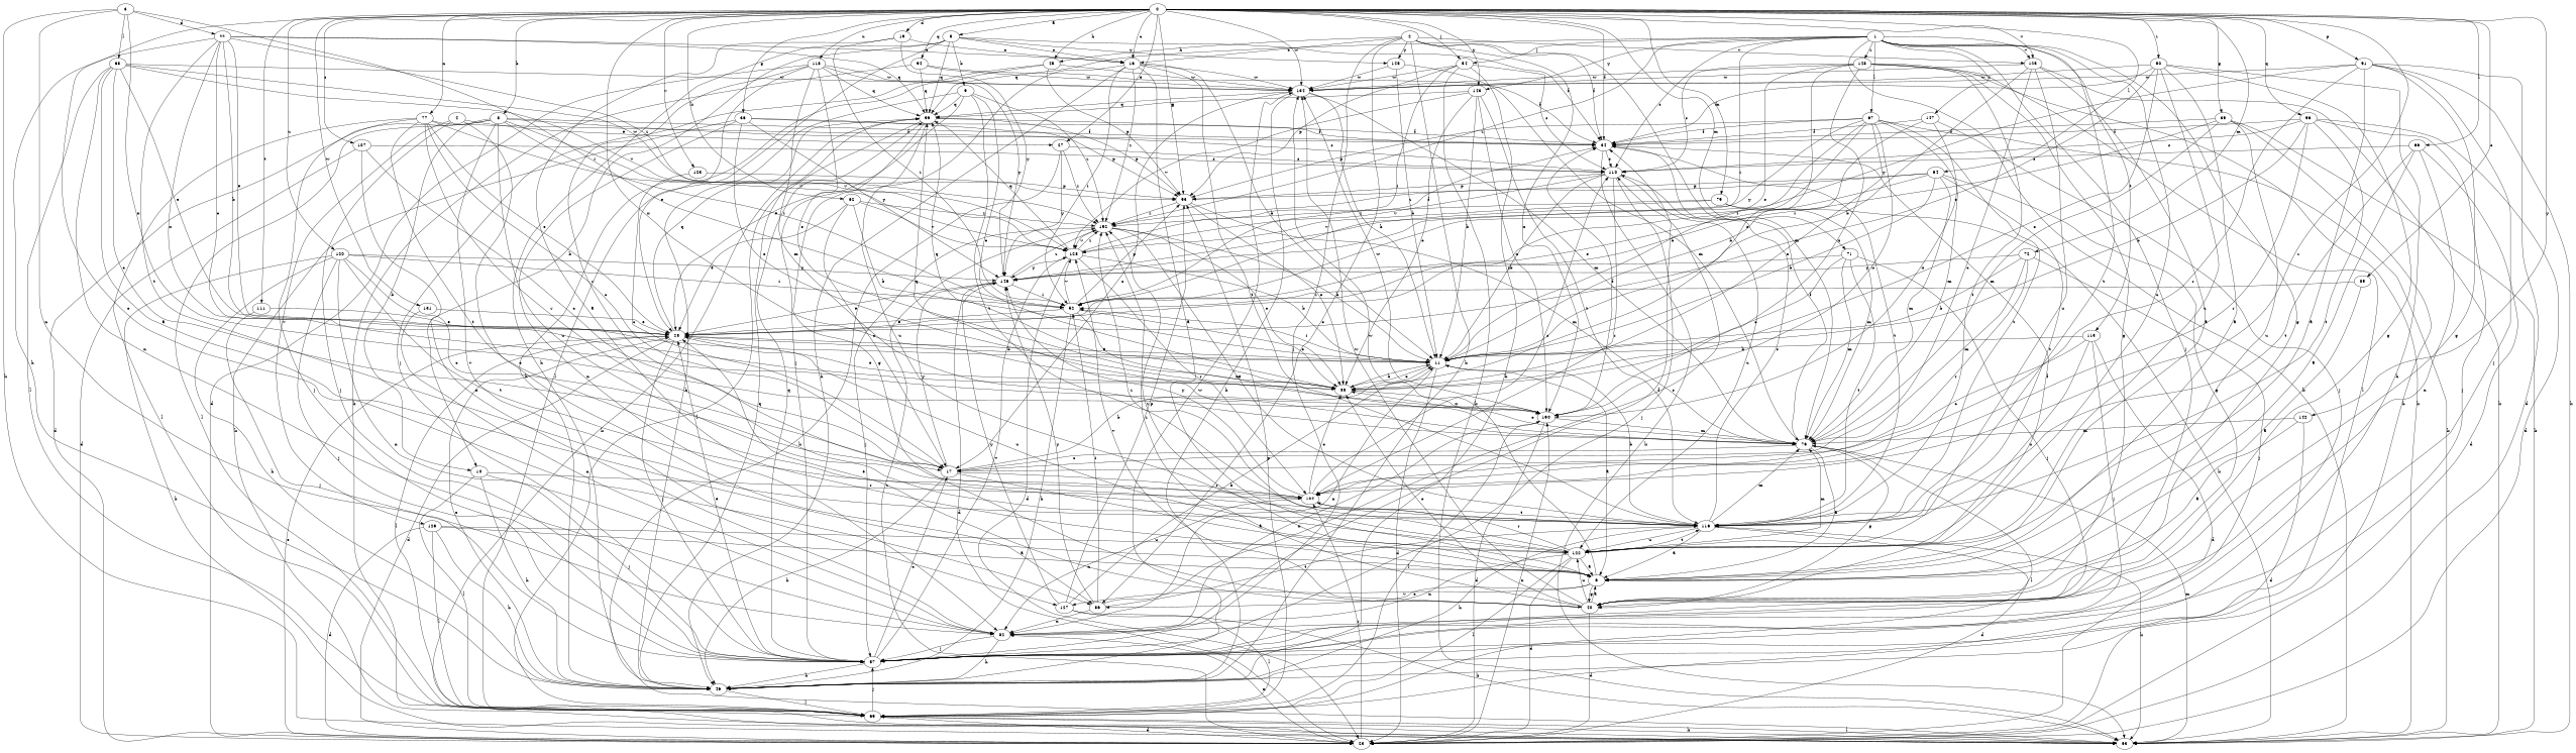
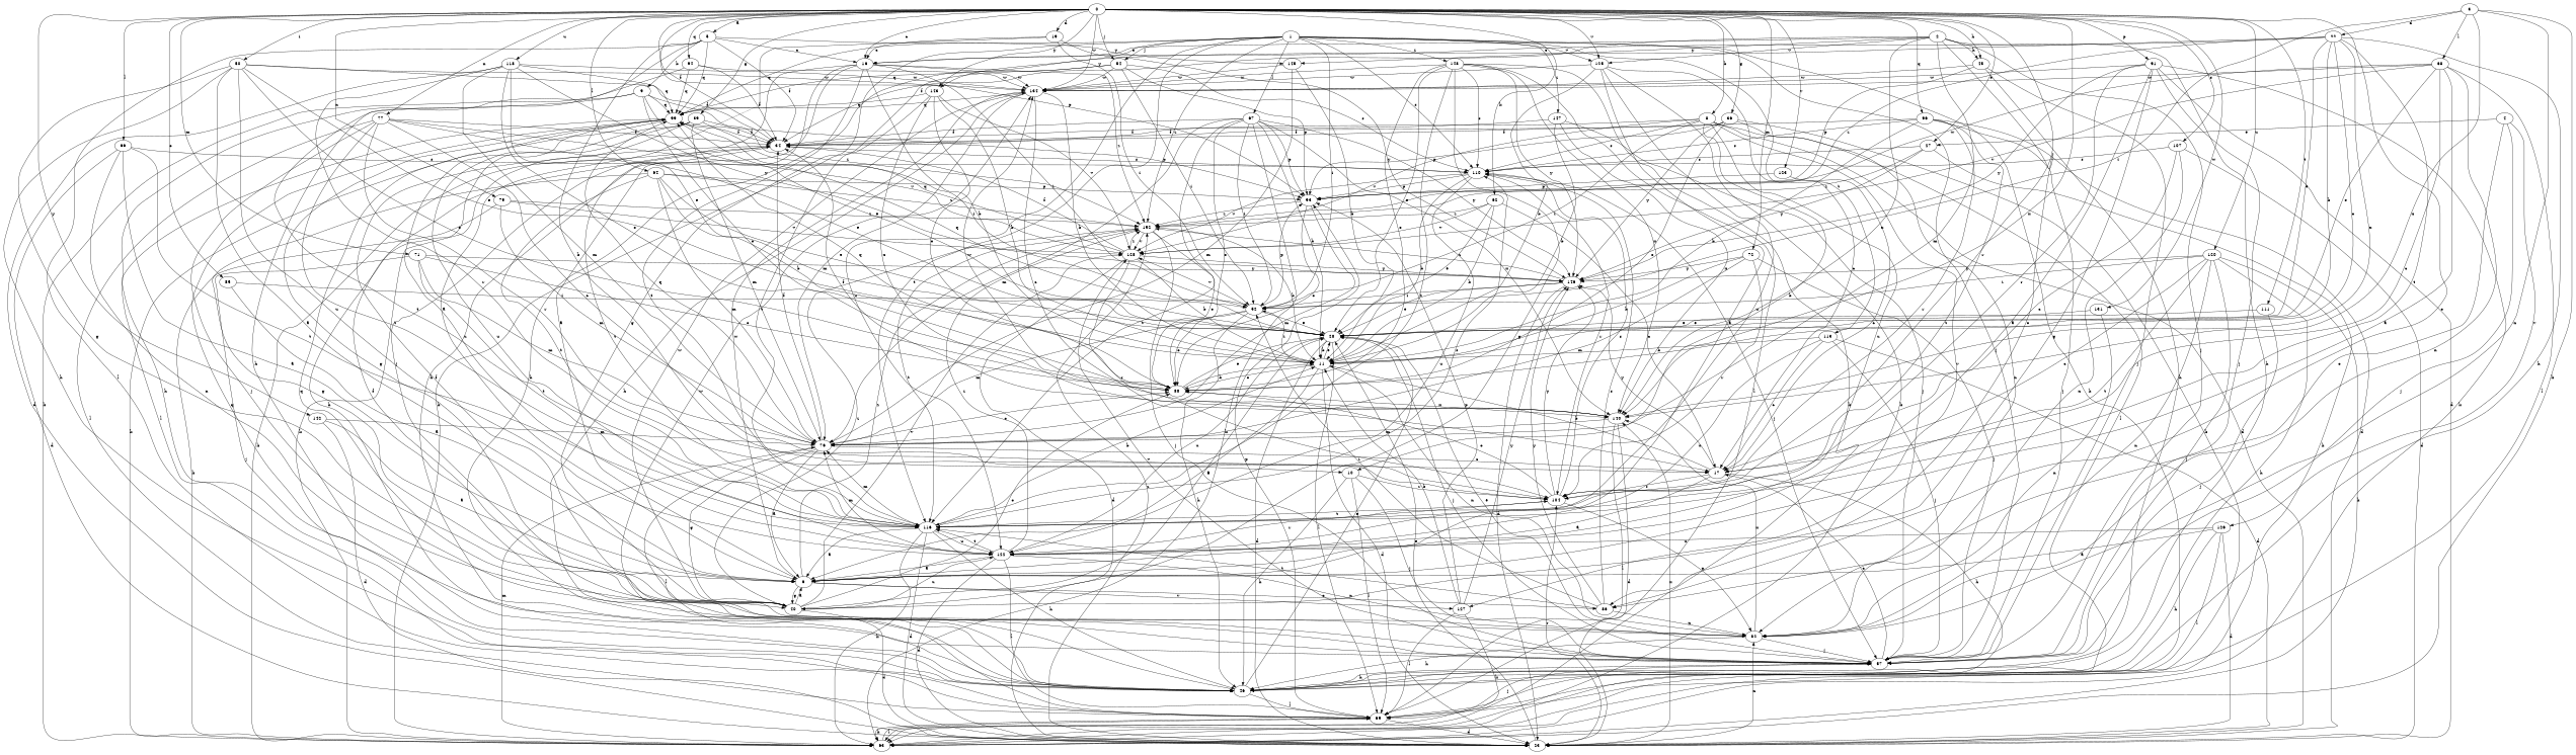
  strict digraph {
    0
    5
    8
    16
    19
    27
    34
    36
    39
    45
    50
    54
    62
    64
    66
    71
    72
    77
    79
    85
    86
    91
    93
    94
    96
    104
    107
    111
    118
    120
    123
    125
    131
    134
-   140 [label=190]
+   140
    142
    143
    99
    46
    145
    9
    10
    69
    52
    110
    122
    127
    23
    128
    57
    116
    152
    6
    11
    146
    63
    82
    88
    76
    40
    28
    17
    1
    67
    113
    147
    148
    2
    3
    22
    68
    4
    126
    0 -> 5 [label=a]
    0 -> 8 [label=b]
    0 -> 16 [label=c]
    0 -> 19 [label=d]
    0 -> 27 [label=e]
    0 -> 34 [label=f]
    0 -> 36 [label=g]
    0 -> 39 [label=g]
    0 -> 45 [label=h]
    0 -> 50 [label=i]
    0 -> 54 [label=j]
    0 -> 62 [label=k]
    0 -> 64 [label=l]
    0 -> 66 [label=l]
    0 -> 71 [label=m]
    0 -> 72 [label=m]
    0 -> 77 [label=n]
    0 -> 79 [label=n]
    0 -> 85 [label=o]
    0 -> 86 [label=o]
    0 -> 91 [label=p]
    0 -> 93 [label=p]
    0 -> 94 [label=q]
    0 -> 96 [label=q]
    0 -> 104 [label=r]
    0 -> 107 [label=s]
    0 -> 111 [label=t]
    0 -> 118 [label=u]
    0 -> 120 [label=u]
    0 -> 123 [label=v]
    0 -> 125 [label=v]
    0 -> 131 [label=w]
    0 -> 134 [label=w]
    0 -> 140 [label=x]
    0 -> 142 [label=y]
    0 -> 143 [label=y]
    5 -> 16 [label=c]
    5 -> 34 [label=f]
    5 -> 99 [label=q]
    5 -> 46 [label=h]
    5 -> 145 [label=y]
    5 -> 9 [label=b]
    5 -> 10 [label=b]
    5 -> 69 [label=l]
    8 -> 34 [label=f]
    8 -> 10 [label=b]
    8 -> 69 [label=l]
    8 -> 52 [label=i]
    8 -> 110 [label=s]
    8 -> 122 [label=u]
    8 -> 127 [label=v]
    8 -> 23 [label=d]
    8 -> 128 [label=v]
    16 -> 134 [label=w]
    16 -> 46 [label=h]
    16 -> 52 [label=i]
    16 -> 57 [label=j]
    16 -> 116 [label=t]
    16 -> 152 [label=z]
    16 -> 6 [label=a]
    16 -> 11 [label=b]
    19 -> 16 [label=c]
    19 -> 52 [label=i]
    19 -> 6 [label=a]
    19 -> 146 [label=y]
    27 -> 110 [label=s]
    27 -> 152 [label=z]
    27 -> 146 [label=y]
    27 -> 63 [label=k]
    34 -> 110 [label=s]
    34 -> 116 [label=t]
    34 -> 63 [label=k]
    36 -> 34 [label=f]
    36 -> 93 [label=p]
    36 -> 146 [label=y]
    36 -> 63 [label=k]
    36 -> 82 [label=n]
    36 -> 88 [label=o]
    39 -> 34 [label=f]
    39 -> 46 [label=h]
    39 -> 52 [label=i]
    39 -> 122 [label=u]
    39 -> 63 [label=k]
    39 -> 76 [label=m]
    45 -> 93 [label=p]
    45 -> 134 [label=w]
    45 -> 46 [label=h]
    45 -> 57 [label=j]
    50 -> 34 [label=f]
    50 -> 134 [label=w]
    50 -> 46 [label=h]
    50 -> 122 [label=u]
    50 -> 6 [label=a]
    50 -> 88 [label=o]
    50 -> 40 [label=g]
    50 -> 28 [label=e]
    54 -> 93 [label=p]
    54 -> 134 [label=w]
    54 -> 46 [label=h]
    54 -> 52 [label=i]
    54 -> 110 [label=s]
    54 -> 63 [label=k]
    62 -> 128 [label=v]
    62 -> 152 [label=z]
    62 -> 11 [label=b]
    62 -> 28 [label=e]
    62 -> 17 [label=c]
    64 -> 93 [label=p]
    64 -> 116 [label=t]
    64 -> 152 [label=z]
    64 -> 11 [label=b]
    64 -> 76 [label=m]
    64 -> 40 [label=g]
    64 -> 28 [label=e]
    66 -> 110 [label=s]
    66 -> 23 [label=d]
    66 -> 116 [label=t]
    66 -> 6 [label=a]
    66 -> 82 [label=n]
    71 -> 57 [label=j]
    71 -> 116 [label=t]
    71 -> 146 [label=y]
    71 -> 88 [label=o]
    71 -> 76 [label=m]
    72 -> 104 [label=r]
    72 -> 57 [label=j]
    72 -> 11 [label=b]
    72 -> 146 [label=y]
    72 -> 76 [label=m]
    77 -> 34 [label=f]
    77 -> 104 [label=r]
    77 -> 69 [label=l]
    77 -> 128 [label=v]
    77 -> 57 [label=j]
    77 -> 116 [label=t]
    77 -> 28 [label=e]
    77 -> 17 [label=c]
    79 -> 128 [label=v]
    79 -> 152 [label=z]
    79 -> 63 [label=k]
    79 -> 76 [label=m]
    85 -> 52 [label=i]
    85 -> 6 [label=a]
    86 -> 52 [label=i]
    86 -> 110 [label=s]
    86 -> 116 [label=t]
    86 -> 146 [label=y]
    86 -> 82 [label=n]
    91 -> 104 [label=r]
    91 -> 134 [label=w]
    91 -> 23 [label=d]
    91 -> 57 [label=j]
    91 -> 6 [label=a]
    91 -> 146 [label=y]
    91 -> 63 [label=k]
    91 -> 40 [label=g]
    93 -> 152 [label=z]
    93 -> 88 [label=o]
    93 -> 76 [label=m]
    94 -> 34 [label=f]
    94 -> 134 [label=w]
    94 -> 99 [label=q]
    94 -> 63 [label=k]
    96 -> 34 [label=f]
    96 -> 104 [label=r]
    96 -> 110 [label=s]
    96 -> 23 [label=d]
    96 -> 57 [label=j]
    96 -> 116 [label=t]
    96 -> 11 [label=b]
    104 -> 110 [label=s]
    104 -> 116 [label=t]
    104 -> 146 [label=y]
    104 -> 82 [label=n]
    104 -> 88 [label=o]
    107 -> 110 [label=s]
    107 -> 23 [label=d]
    107 -> 82 [label=n]
    107 -> 17 [label=c]
    111 -> 57 [label=j]
    111 -> 28 [label=e]
    118 -> 104 [label=r]
    118 -> 134 [label=w]
    118 -> 99 [label=q]
    118 -> 23 [label=d]
    118 -> 146 [label=y]
    118 -> 88 [label=o]
    118 -> 76 [label=m]
    118 -> 28 [label=e]
    120 -> 46 [label=h]
    120 -> 52 [label=i]
    120 -> 57 [label=j]
    120 -> 116 [label=t]
    120 -> 146 [label=y]
    120 -> 63 [label=k]
    120 -> 82 [label=n]
    120 -> 17 [label=c]
    123 -> 93 [label=p]
    123 -> 17 [label=c]
    125 -> 134 [label=w]
    125 -> 122 [label=u]
    125 -> 6 [label=a]
    125 -> 11 [label=b]
    125 -> 63 [label=k]
    125 -> 17 [label=c]
    131 -> 82 [label=n]
    131 -> 28 [label=e]
    134 -> 99 [label=q]
    134 -> 46 [label=h]
    134 -> 11 [label=b]
    134 -> 76 [label=m]
    134 -> 17 [label=c]
    140 -> 34 [label=f]
    140 -> 134 [label=w]
    140 -> 69 [label=l]
    140 -> 23 [label=d]
    140 -> 76 [label=m]
    142 -> 23 [label=d]
    142 -> 6 [label=a]
    142 -> 76 [label=m]
    143 -> 140 [label=x]
    143 -> 99 [label=q]
    143 -> 128 [label=v]
    143 -> 116 [label=t]
    143 -> 11 [label=b]
    143 -> 88 [label=o]
    99 -> 34 [label=f]
    99 -> 93 [label=p]
    99 -> 69 [label=l]
    99 -> 122 [label=u]
    99 -> 63 [label=k]
    99 -> 40 [label=g]
    46 -> 134 [label=w]
    46 -> 99 [label=q]
    46 -> 69 [label=l]
    46 -> 28 [label=e]
    145 -> 134 [label=w]
    145 -> 11 [label=b]
    145 -> 76 [label=m]
    9 -> 99 [label=q]
    9 -> 46 [label=h]
    9 -> 116 [label=t]
    9 -> 152 [label=z]
    9 -> 88 [label=o]
    9 -> 28 [label=e]
    10 -> 104 [label=r]
    10 -> 46 [label=h]
    10 -> 69 [label=l]
    10 -> 57 [label=j]
    69 -> 93 [label=p]
    69 -> 23 [label=d]
    69 -> 57 [label=j]
    69 -> 63 [label=k]
    52 -> 93 [label=p]
    52 -> 46 [label=h]
    52 -> 128 [label=v]
    52 -> 88 [label=o]
    52 -> 76 [label=m]
    52 -> 28 [label=e]
    110 -> 93 [label=p]
    110 -> 104 [label=r]
    110 -> 122 [label=u]
    110 -> 128 [label=v]
    110 -> 57 [label=j]
    110 -> 11 [label=b]
    122 -> 104 [label=r]
    122 -> 69 [label=l]
    122 -> 23 [label=d]
    122 -> 116 [label=t]
    122 -> 152 [label=z]
    122 -> 6 [label=a]
    122 -> 82 [label=n]
    122 -> 76 [label=m]
    127 -> 93 [label=p]
    127 -> 69 [label=l]
    127 -> 11 [label=b]
    127 -> 146 [label=y]
    127 -> 63 [label=k]
    23 -> 104 [label=r]
    23 -> 140 [label=x]
    23 -> 152 [label=z]
    23 -> 82 [label=n]
    23 -> 28 [label=e]
    128 -> 34 [label=f]
    128 -> 104 [label=r]
    128 -> 99 [label=q]
    128 -> 23 [label=d]
    128 -> 152 [label=z]
    128 -> 11 [label=b]
    128 -> 146 [label=y]
    57 -> 99 [label=q]
    57 -> 46 [label=h]
    57 -> 128 [label=v]
    57 -> 28 [label=e]
    57 -> 17 [label=c]
    116 -> 46 [label=h]
    116 -> 110 [label=s]
    116 -> 122 [label=u]
    116 -> 23 [label=d]
    116 -> 6 [label=a]
    116 -> 11 [label=b]
    116 -> 63 [label=k]
    116 -> 76 [label=m]
    152 -> 128 [label=v]
    152 -> 57 [label=j]
    152 -> 116 [label=t]
    152 -> 11 [label=b]
    152 -> 88 [label=o]
    6 -> 86 [label=o]
    6 -> 134 [label=w]
    6 -> 127 [label=v]
    6 -> 152 [label=z]
    6 -> 40 [label=g]
    11 -> 52 [label=i]
    11 -> 23 [label=d]
    11 -> 6 [label=a]
    11 -> 82 [label=n]
    11 -> 88 [label=o]
    11 -> 28 [label=e]
    146 -> 52 [label=i]
    146 -> 23 [label=d]
    146 -> 152 [label=z]
    146 -> 28 [label=e]
    63 -> 69 [label=l]
    63 -> 76 [label=m]
    82 -> 34 [label=f]
    82 -> 140 [label=x]
    82 -> 46 [label=h]
    82 -> 57 [label=j]
    88 -> 140 [label=x]
    88 -> 99 [label=q]
    88 -> 11 [label=b]
    88 -> 28 [label=e]
    76 -> 34 [label=f]
    76 -> 99 [label=q]
    76 -> 69 [label=l]
    76 -> 6 [label=a]
    76 -> 88 [label=o]
    76 -> 40 [label=g]
    76 -> 17 [label=c]
    40 -> 34 [label=f]
    40 -> 134 [label=w]
    40 -> 122 [label=u]
    40 -> 23 [label=d]
    40 -> 128 [label=v]
    40 -> 152 [label=z]
    40 -> 6 [label=a]
    40 -> 88 [label=o]
    40 -> 28 [label=e]
    28 -> 99 [label=q]
    28 -> 69 [label=l]
    28 -> 122 [label=u]
    28 -> 23 [label=d]
    28 -> 57 [label=j]
    28 -> 11 [label=b]
    17 -> 104 [label=r]
    17 -> 46 [label=h]
    17 -> 6 [label=a]
    17 -> 11 [label=b]
    17 -> 146 [label=y]
    1 -> 54 [label=j]
    1 -> 125 [label=v]
    1 -> 143 [label=y]
    1 -> 99 [label=q]
    1 -> 52 [label=i]
    1 -> 110 [label=s]
    1 -> 122 [label=u]
    1 -> 57 [label=j]
    1 -> 116 [label=t]
    1 -> 152 [label=z]
    1 -> 63 [label=k]
    1 -> 40 [label=g]
    1 -> 67 [label=l]
    1 -> 113 [label=t]
    1 -> 147 [label=z]
    1 -> 148 [label=z]
    67 -> 34 [label=f]
    67 -> 93 [label=p]
    67 -> 140 [label=x]
    67 -> 52 [label=i]
    67 -> 116 [label=t]
    67 -> 11 [label=b]
    67 -> 146 [label=y]
    67 -> 63 [label=k]
    67 -> 88 [label=o]
    67 -> 76 [label=m]
    113 -> 122 [label=u]
    113 -> 23 [label=d]
    113 -> 57 [label=j]
    113 -> 11 [label=b]
    113 -> 17 [label=c]
    147 -> 34 [label=f]
    147 -> 140 [label=x]
    147 -> 57 [label=j]
    147 -> 11 [label=b]
    148 -> 134 [label=w]
    148 -> 140 [label=x]
    148 -> 69 [label=l]
    148 -> 110 [label=s]
    148 -> 116 [label=t]
+   148 -> 146 [label=y]
    148 -> 63 [label=k]
    148 -> 88 [label=o]
    148 -> 40 [label=g]
    148 -> 28 [label=e]
    2 -> 16 [label=c]
    2 -> 34 [label=f]
    2 -> 45 [label=h]
    2 -> 86 [label=o]
    2 -> 125 [label=v]
    2 -> 140 [label=x]
    2 -> 46 [label=h]
    2 -> 145 [label=y]
    2 -> 57 [label=j]
    2 -> 76 [label=m]
    3 -> 140 [label=x]
    3 -> 52 [label=i]
    3 -> 63 [label=k]
    3 -> 82 [label=n]
    3 -> 22 [label=d]
    3 -> 68 [label=l]
    22 -> 16 [label=c]
    22 -> 140 [label=x]
    22 -> 99 [label=q]
    22 -> 46 [label=h]
    22 -> 116 [label=t]
    22 -> 152 [label=z]
    22 -> 11 [label=b]
    22 -> 88 [label=o]
    22 -> 28 [label=e]
    68 -> 93 [label=w]
    68 -> 134 [label=w]
    68 -> 69 [label=l]
    68 -> 128 [label=v]
    68 -> 6 [label=a]
    68 -> 82 [label=n]
    68 -> 28 [label=e]
    68 -> 17 [label=c]
    4 -> 27 [label=e]
    4 -> 86 [label=o]
    4 -> 57 [label=j]
    4 -> 126 [label=v]
    126 -> 46 [label=h]
    126 -> 69 [label=l]
    126 -> 122 [label=u]
    126 -> 23 [label=d]
    126 -> 6 [label=a]
  }
